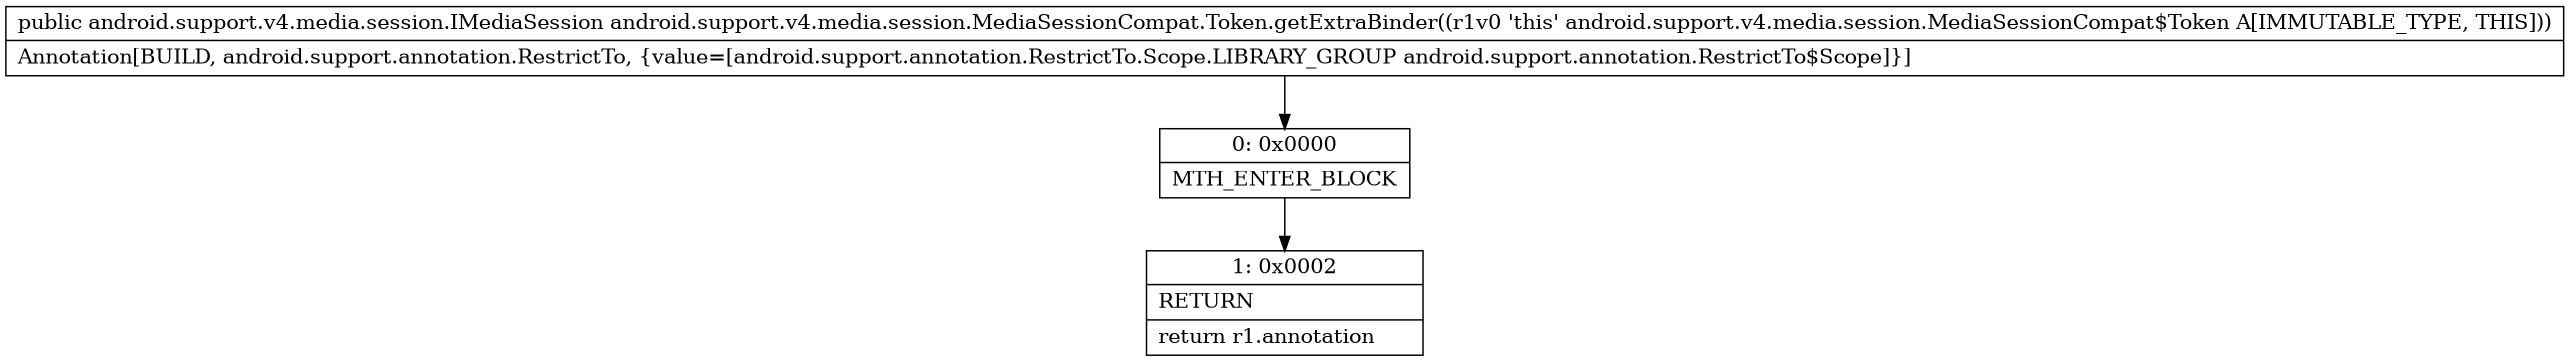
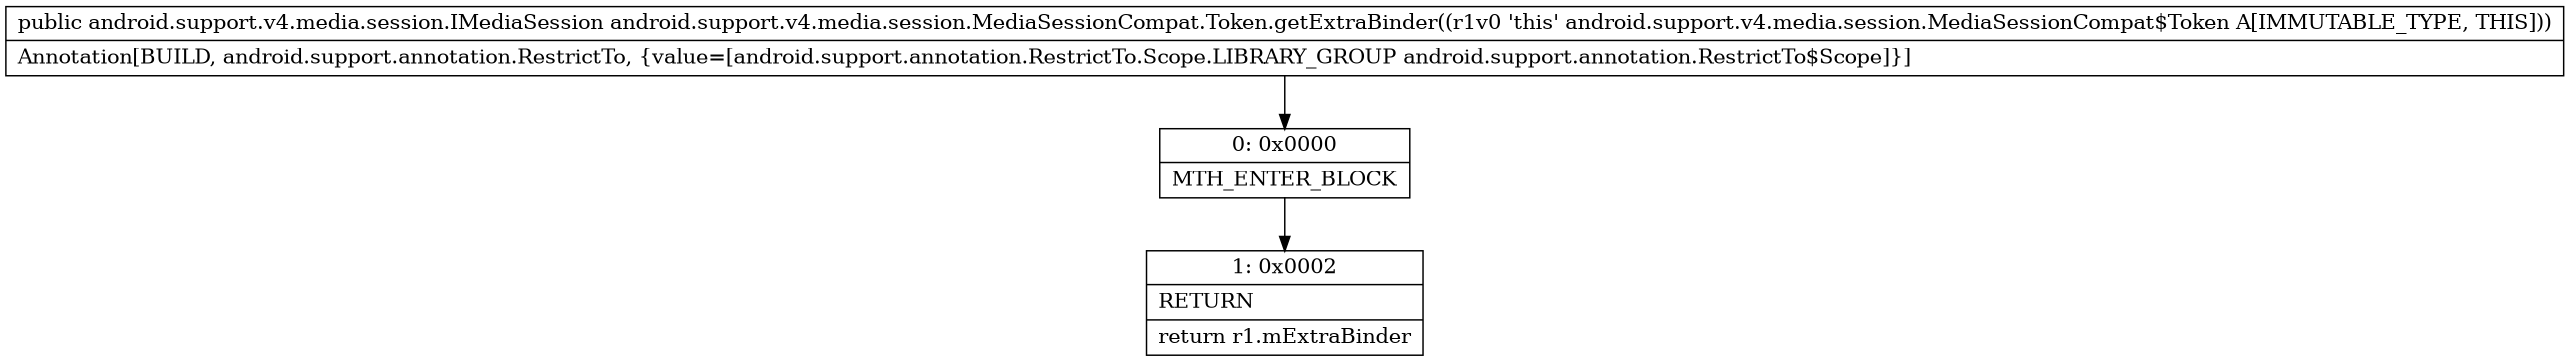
  digraph {
    node [shape=record]
    n1 [label="{0\:\ 0x0000|MTH_ENTER_BLOCK\l}"]
-   n2 [label="{1\:\ 0x0002|RETURN\l|return r1.annotation\l}"]
+   n2 [label="{1\:\ 0x0002|RETURN\l|return r1.mExtraBinder\l}"]
    n3 [label="{public android.support.v4.media.session.IMediaSession android.support.v4.media.session.MediaSessionCompat.Token.getExtraBinder((r1v0 'this' android.support.v4.media.session.MediaSessionCompat$Token A[IMMUTABLE_TYPE, THIS]))  | Annotation[BUILD, android.support.annotation.RestrictTo, \{value=[android.support.annotation.RestrictTo.Scope.LIBRARY_GROUP android.support.annotation.RestrictTo$Scope]\}]\l}"]
    n1 -> n2
    n3 -> n1
  }
